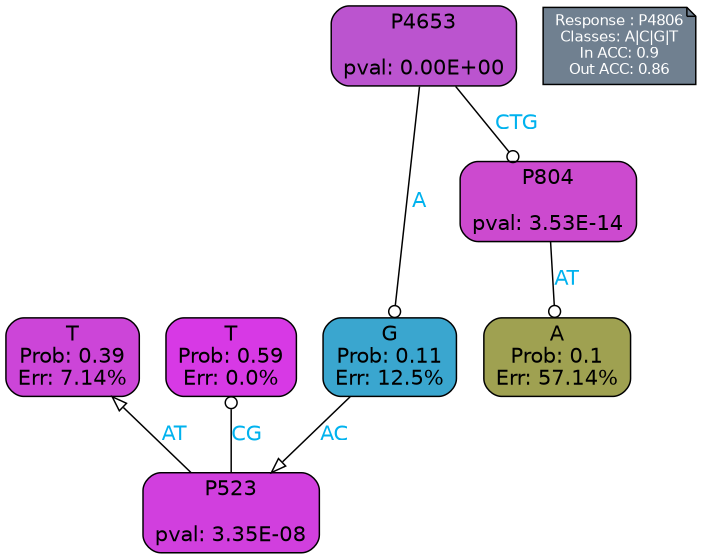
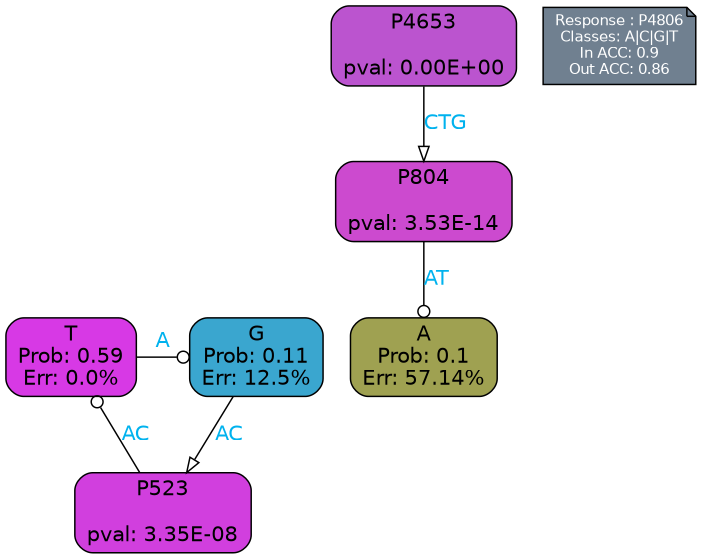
  digraph {
    ranksep=equally
    splines=polylines
    node [color=black fontname=helvetica shape=box style="filled, rounded"]
    edge [arrowhead=odot fontcolor=deepskyblue2 fontname=helvetica]
    n1 [fillcolor="#3aa6cf" label="G\nProb: 0.11\nErr: 12.5%"]
-   n2 [fillcolor="#cc45d8" label="T\nProb: 0.39\nErr: 7.14%"]
    n3 [fillcolor="#d739e5" label="T\nProb: 0.59\nErr: 0.0%"]
    n4 [fillcolor="#9fa151" label="A\nProb: 0.1\nErr: 57.14%"]
    n5 [align=left fillcolor=slategray fontcolor=white fontsize=10 label="Response : P4806\nClasses: A|C|G|T\nIn ACC: 0.9\nOut ACC: 0.86\n" shape=note style=filled]
    n6 [fillcolor="#bb54cf" label="P4653\n\npval: 0.00E+00"]
    n7 [fillcolor="#d13fde" label="P523\n\npval: 3.35E-08"]
    n8 [fillcolor="#cc4acf" label="P804\n\npval: 3.53E-14"]
    subgraph sub_1 {
      rank=same
      n1
-     n2
      n3
      n4
    }
    subgraph sub_2 {
      rank=same
      n5
      n6
    }
    n1 -> n7 [arrowhead=onormal label=AC]
-   n6 -> n1 [label=A]
-   n6 -> n8 [label=CTG]
-   n7 -> n2 [arrowhead=onormal label=AT]
-   n7 -> n3 [label=CG]
+   n3 -> n1 [label=A]
+   n6 -> n8 [arrowhead=onormal label=CTG]
+   n7 -> n3 [label=AC]
    n8 -> n4 [label=AT]
  }
